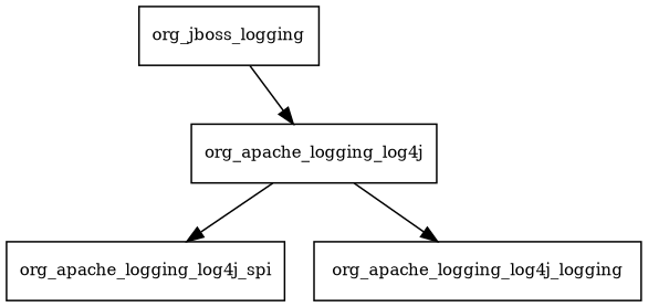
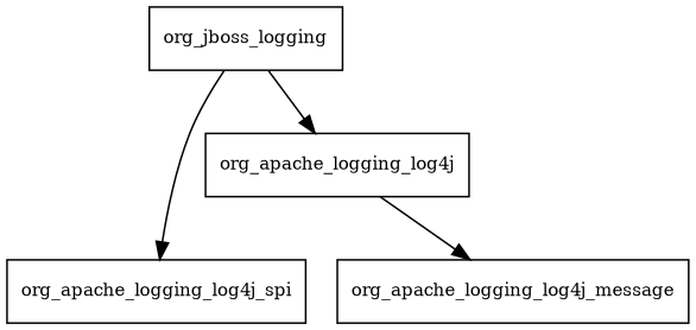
  digraph {
    node [fontsize=10.0 shape=box]
    org_jboss_logging
    org_apache_logging_log4j
    org_apache_logging_log4j_spi
-   org_apache_logging_log4j_message [label=org_apache_logging_log4j_logging]
+   org_apache_logging_log4j_message
    org_jboss_logging -> org_apache_logging_log4j
-   org_apache_logging_log4j -> org_apache_logging_log4j_spi
+   org_jboss_logging -> org_apache_logging_log4j_spi
    org_apache_logging_log4j -> org_apache_logging_log4j_message
  }
